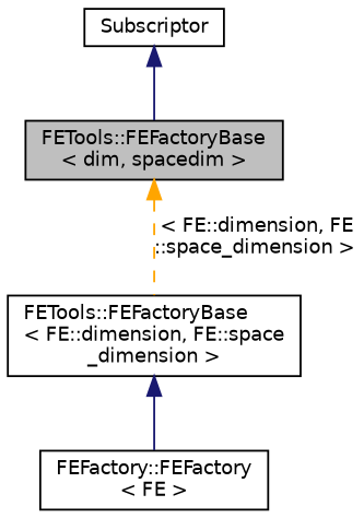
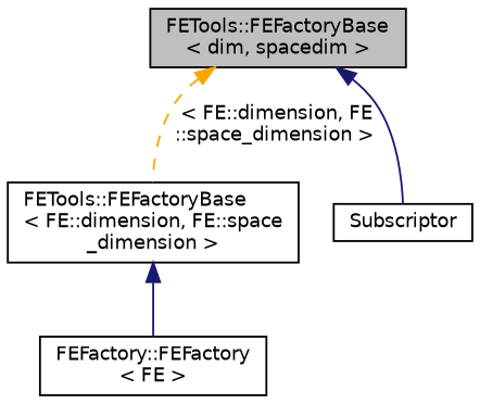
  digraph {
    node [color=black fillcolor=white fontname=Helvetica fontsize=10 shape=record style=filled]
    edge [color=midnightblue dir=back fontname=Helvetica fontsize=10 labelfontname=Helvetica labelfontsize=10 style=solid]
    n1 [fillcolor=grey75 fontcolor=black height=0.2 label="FETools::FEFactoryBase\l\< dim, spacedim \>" width=0.4]
    n2 [height=0.2 label="FETools::FEFactoryBase\l\< FE::dimension, FE::space\l_dimension \>" width=0.4]
    n3 [height=0.2 label="FEFactory::FEFactory\l\< FE \>" width=0.4]
    n4 [height=0.2 label=Subscriptor width=0.4]
    n1 -> n2 [color=orange label=" \< FE::dimension, FE\l::space_dimension \>" style=dashed]
    n2 -> n3
-   n4 -> n1
+   n1 -> n4
  }
